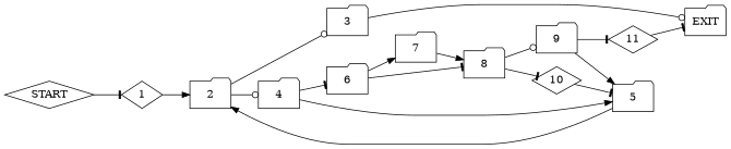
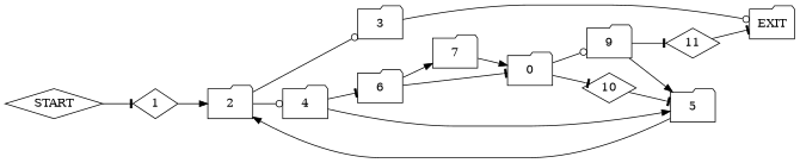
  digraph {
    rankdir=LR
    node [shape=folder]
    edge [arrowhead=tee]
    n1 [label=START shape=diamond]
    1 [shape=diamond]
    2
    n4 [label=EXIT]
    3
    4
    5
    6
    7
-   8
+   8 [label=0]
    9
    10 [shape=diamond]
    11 [shape=diamond]
    n1 -> 1
    1 -> 2 [arrowhead=normal]
    2 -> 3 [arrowhead=odot]
    2 -> 4 [arrowhead=odot]
    3 -> n4 [arrowhead=odot]
    4 -> 5 [arrowhead=normal]
    4 -> 6
    5 -> 2 [arrowhead=normal]
    6 -> 7 [arrowhead=normal]
    6 -> 8
    7 -> 8 [arrowhead=normal]
    8 -> 9 [arrowhead=odot]
    8 -> 10
    9 -> 5 [arrowhead=normal]
    9 -> 11
    10 -> 5
    11 -> n4
  }
